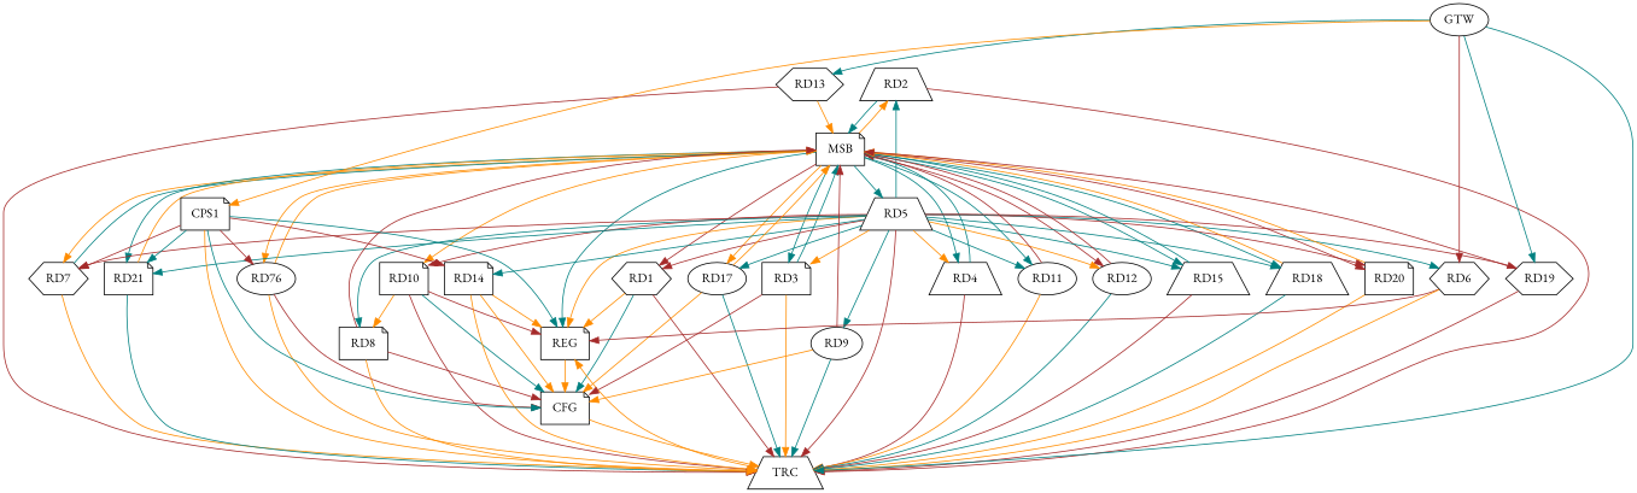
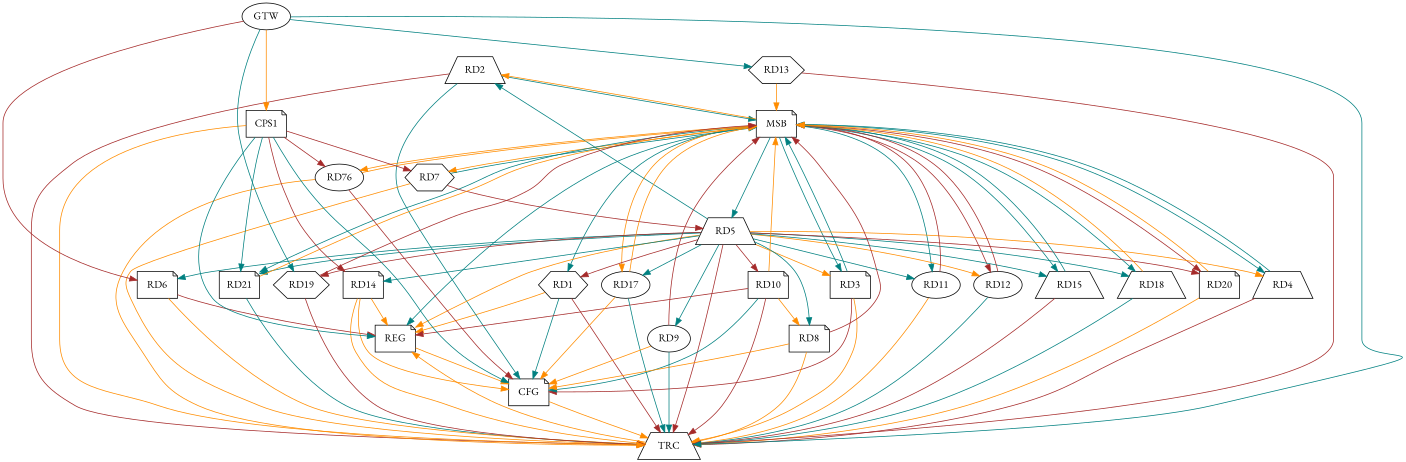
  strict digraph {
    fontname="EB Garamond"
    node [fontname="EB Garamond" shape=note]
    edge [color=teal fontname="EB Garamond"]
    n1 [label=RD1 shape=hexagon]
    n2 [label=REG]
    n3 [label=CFG]
    n4 [label=TRC shape=trapezium]
    n5 [label=RD2 shape=trapezium]
    n6 [label=MSB]
    n7 [label=RD3]
    n8 [label=RD4 shape=trapezium]
    n9 [label=RD5 shape=trapezium]
    n10 [label=RD7 shape=hexagon]
    n11 [label=RD10]
    n12 [label=RD11 shape=ellipse]
    n13 [label=RD12 shape=ellipse]
    n14 [label=RD15 shape=trapezium]
    n15 [label=RD17 shape=ellipse]
    n16 [label=RD18 shape=trapezium]
    n17 [label=RD20]
    n18 [label=RD21]
    n19 [label=RD76 shape=ellipse]
-   n20 [label=RD6 shape=hexagon]
+   n20 [label=RD6]
    n21 [label=RD8]
    n22 [label=RD9 shape=ellipse]
    n23 [label=RD14]
    n24 [label=RD19 shape=hexagon]
    n25 [label=RD13 shape=hexagon]
    n26 [label=CPS1]
    n27 [label=GTW shape=ellipse]
    n1 -> n2 [color=darkorange]
    n1 -> n3
    n1 -> n4 [color=brown]
    n2 -> n3 [color=darkorange]
    n3 -> n4 [color=darkorange]
    n4 -> n2 [color=darkorange]
+   n5 -> n3
    n5 -> n4 [color=brown]
    n5 -> n6
-   n6 -> n1 [color=brown]
+   n6 -> n1
    n6 -> n2
    n6 -> n5 [color=darkorange]
    n6 -> n7
    n6 -> n8
    n6 -> n9
    n6 -> n10 [color=darkorange]
-   n6 -> n11 [color=darkorange]
+   n11 -> n6 [color=darkorange]
    n6 -> n12
    n6 -> n13 [color=brown]
    n6 -> n14
    n6 -> n15 [color=darkorange]
    n6 -> n16
    n6 -> n17 [color=brown]
    n6 -> n18
    n6 -> n19 [color=darkorange]
    n7 -> n3 [color=brown]
    n7 -> n4 [color=darkorange]
    n7 -> n6
    n8 -> n4 [color=brown]
    n8 -> n6
    n9 -> n1 [color=brown]
    n9 -> n2 [color=darkorange]
    n9 -> n4 [color=brown]
    n9 -> n5
    n9 -> n7 [color=darkorange]
    n9 -> n8 [color=darkorange]
-   n9 -> n10 [color=brown]
+   n10 -> n9 [color=brown]
    n9 -> n11 [color=brown]
    n9 -> n12
    n9 -> n13 [color=darkorange]
    n9 -> n14
    n9 -> n15
    n9 -> n16
    n9 -> n17 [color=brown]
    n9 -> n18
    n9 -> n20
    n9 -> n21
    n9 -> n22
    n9 -> n23
    n9 -> n24 [color=brown]
    n10 -> n4 [color=darkorange]
    n10 -> n6
    n11 -> n2 [color=brown]
    n11 -> n3
    n11 -> n4 [color=brown]
    n11 -> n21 [color=darkorange]
    n12 -> n4 [color=darkorange]
    n12 -> n6 [color=brown]
    n13 -> n4
    n13 -> n6 [color=brown]
    n14 -> n4 [color=brown]
    n14 -> n6
    n15 -> n3 [color=darkorange]
    n15 -> n4
    n15 -> n6 [color=darkorange]
    n16 -> n4
    n16 -> n6 [color=darkorange]
    n17 -> n4 [color=darkorange]
    n17 -> n6 [color=darkorange]
    n18 -> n4
    n18 -> n6 [color=darkorange]
    n19 -> n3 [color=brown]
    n19 -> n4 [color=darkorange]
    n19 -> n6 [color=darkorange]
    n20 -> n2 [color=brown]
    n20 -> n4 [color=darkorange]
-   n21 -> n3 [color=brown]
+   n21 -> n3 [color=darkorange]
    n21 -> n4 [color=darkorange]
    n21 -> n6 [color=brown]
    n22 -> n3 [color=darkorange]
    n22 -> n4
    n22 -> n6 [color=brown]
    n23 -> n2 [color=darkorange]
    n23 -> n3 [color=darkorange]
    n23 -> n4 [color=darkorange]
    n24 -> n4 [color=brown]
    n24 -> n6 [color=brown]
    n25 -> n4 [color=brown]
    n25 -> n6 [color=darkorange]
    n26 -> n2
    n26 -> n3
    n26 -> n4 [color=darkorange]
    n26 -> n10 [color=brown]
    n26 -> n18
    n26 -> n19 [color=brown]
    n26 -> n23 [color=brown]
    n27 -> n4
    n27 -> n20 [color=brown]
    n27 -> n24
    n27 -> n25
    n27 -> n26 [color=darkorange]
  }
